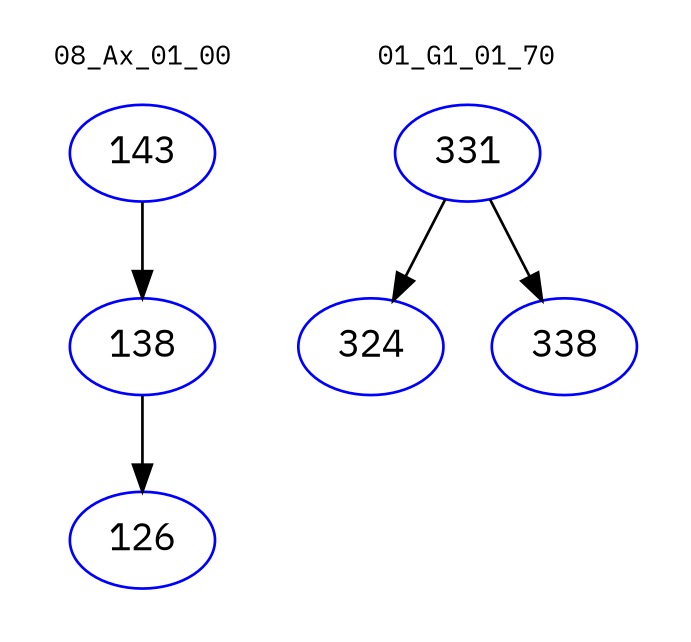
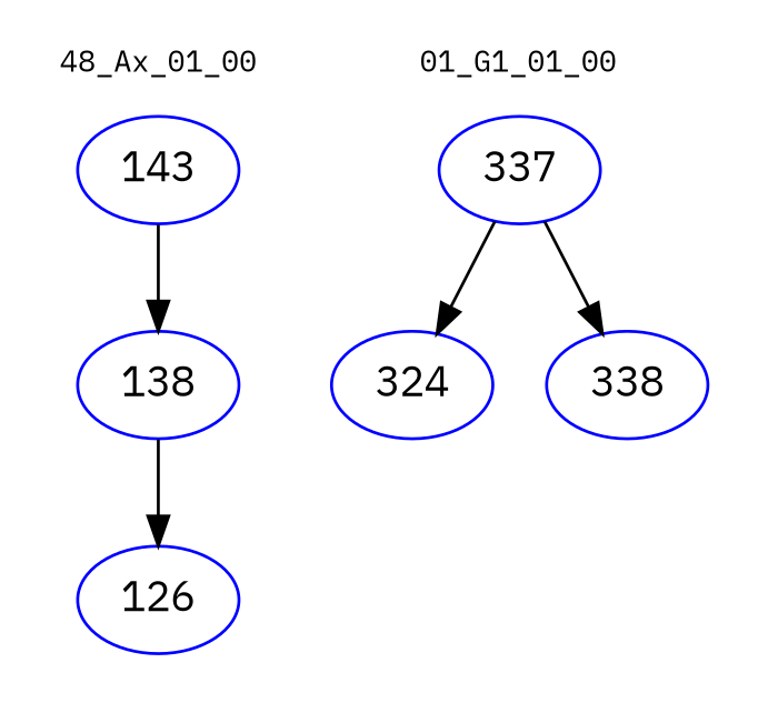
  digraph {
    fontname="IBM Plex Mono"
    node [color=blue fontname="IBM Plex Mono"]
    edge [color=black fontname="IBM Plex Mono"]
    n1 [label=138]
    n2 [label=126]
    n3 [label=143]
-   n4 [label=331]
+   n4 [label=337]
    n5 [label=324]
    n6 [label=338]
    subgraph cluster_1 {
      color=white
      fontsize=10
-     label="08_Ax_01_00"
+     label="48_Ax_01_00"
      n1
      n2
      n3
    }
    subgraph cluster_2 {
      color=white
      fontsize=10
-     label="01_G1_01_70"
+     label="01_G1_01_00"
      n4
      n5
      n6
    }
    n1 -> n2
    n3 -> n1
    n4 -> n5
    n4 -> n6
  }
